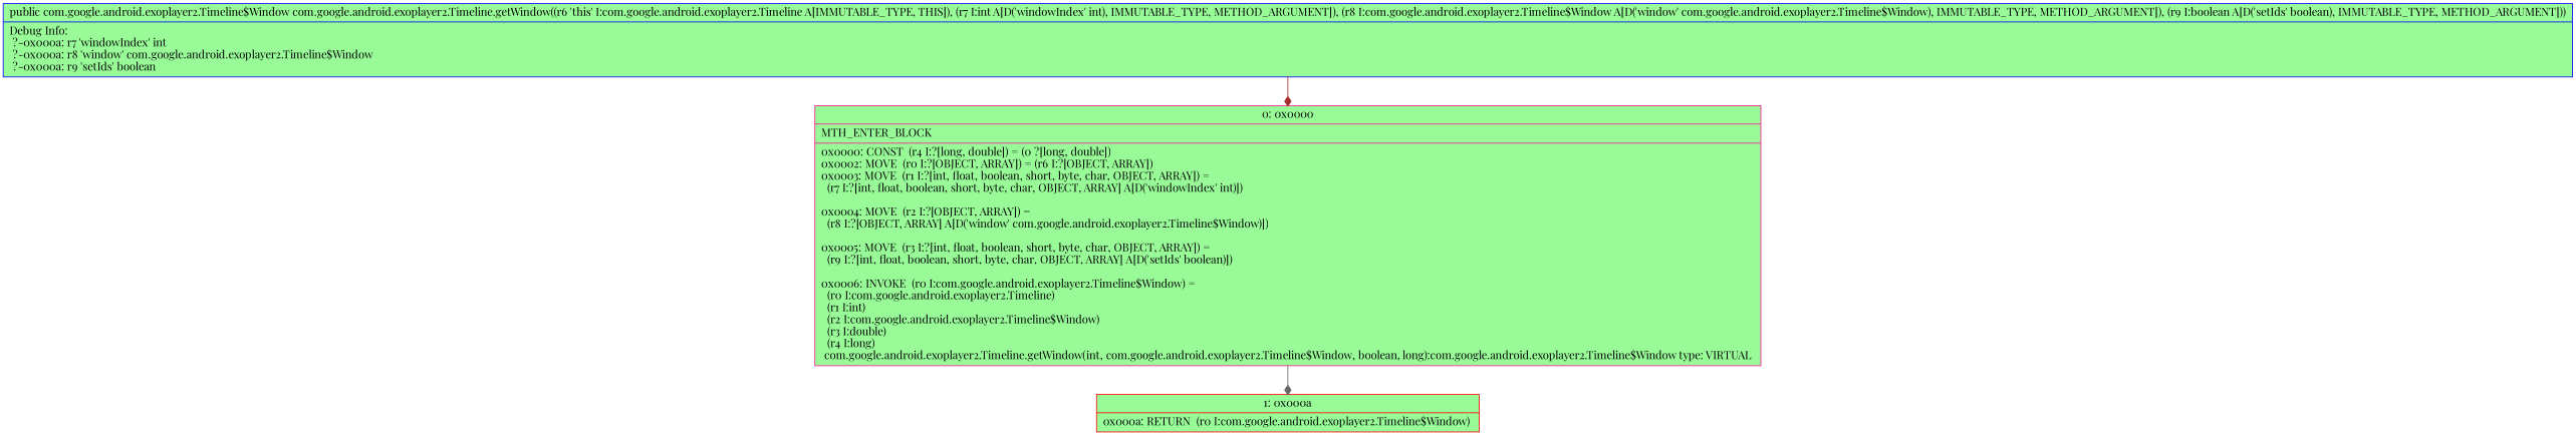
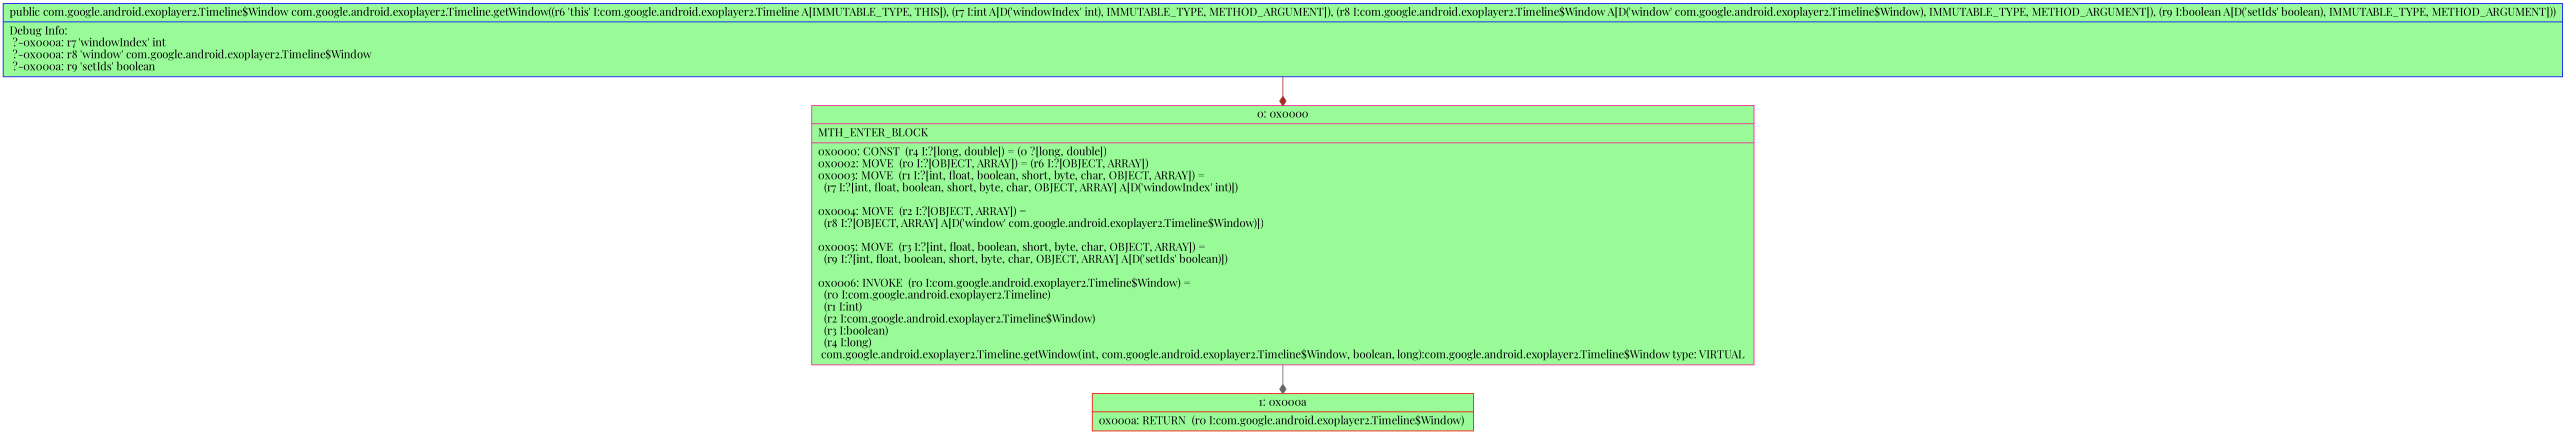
  digraph {
    fontname="Playfair Display"
    node [shape=record style=filled fillcolor=palegreen fontname="Playfair Display"]
    edge [arrowhead=diamond fontname="Playfair Display"]
-   n1 [label="{0\:\ 0x0000|MTH_ENTER_BLOCK\l|0x0000: CONST  (r4 I:?[long, double]) = (0 ?[long, double]) \l0x0002: MOVE  (r0 I:?[OBJECT, ARRAY]) = (r6 I:?[OBJECT, ARRAY]) \l0x0003: MOVE  (r1 I:?[int, float, boolean, short, byte, char, OBJECT, ARRAY]) = \l  (r7 I:?[int, float, boolean, short, byte, char, OBJECT, ARRAY] A[D('windowIndex' int)])\l \l0x0004: MOVE  (r2 I:?[OBJECT, ARRAY]) = \l  (r8 I:?[OBJECT, ARRAY] A[D('window' com.google.android.exoplayer2.Timeline$Window)])\l \l0x0005: MOVE  (r3 I:?[int, float, boolean, short, byte, char, OBJECT, ARRAY]) = \l  (r9 I:?[int, float, boolean, short, byte, char, OBJECT, ARRAY] A[D('setIds' boolean)])\l \l0x0006: INVOKE  (r0 I:com.google.android.exoplayer2.Timeline$Window) = \l  (r0 I:com.google.android.exoplayer2.Timeline)\l  (r1 I:int)\l  (r2 I:com.google.android.exoplayer2.Timeline$Window)\l  (r3 I:double)\l  (r4 I:long)\l com.google.android.exoplayer2.Timeline.getWindow(int, com.google.android.exoplayer2.Timeline$Window, boolean, long):com.google.android.exoplayer2.Timeline$Window type: VIRTUAL \l}" color=deeppink]
+   n1 [label="{0\:\ 0x0000|MTH_ENTER_BLOCK\l|0x0000: CONST  (r4 I:?[long, double]) = (0 ?[long, double]) \l0x0002: MOVE  (r0 I:?[OBJECT, ARRAY]) = (r6 I:?[OBJECT, ARRAY]) \l0x0003: MOVE  (r1 I:?[int, float, boolean, short, byte, char, OBJECT, ARRAY]) = \l  (r7 I:?[int, float, boolean, short, byte, char, OBJECT, ARRAY] A[D('windowIndex' int)])\l \l0x0004: MOVE  (r2 I:?[OBJECT, ARRAY]) = \l  (r8 I:?[OBJECT, ARRAY] A[D('window' com.google.android.exoplayer2.Timeline$Window)])\l \l0x0005: MOVE  (r3 I:?[int, float, boolean, short, byte, char, OBJECT, ARRAY]) = \l  (r9 I:?[int, float, boolean, short, byte, char, OBJECT, ARRAY] A[D('setIds' boolean)])\l \l0x0006: INVOKE  (r0 I:com.google.android.exoplayer2.Timeline$Window) = \l  (r0 I:com.google.android.exoplayer2.Timeline)\l  (r1 I:int)\l  (r2 I:com.google.android.exoplayer2.Timeline$Window)\l  (r3 I:boolean)\l  (r4 I:long)\l com.google.android.exoplayer2.Timeline.getWindow(int, com.google.android.exoplayer2.Timeline$Window, boolean, long):com.google.android.exoplayer2.Timeline$Window type: VIRTUAL \l}" color=deeppink]
    n2 [label="{1\:\ 0x000a|0x000a: RETURN  (r0 I:com.google.android.exoplayer2.Timeline$Window) \l}" color=red]
    n3 [label="{public com.google.android.exoplayer2.Timeline$Window com.google.android.exoplayer2.Timeline.getWindow((r6 'this' I:com.google.android.exoplayer2.Timeline A[IMMUTABLE_TYPE, THIS]), (r7 I:int A[D('windowIndex' int), IMMUTABLE_TYPE, METHOD_ARGUMENT]), (r8 I:com.google.android.exoplayer2.Timeline$Window A[D('window' com.google.android.exoplayer2.Timeline$Window), IMMUTABLE_TYPE, METHOD_ARGUMENT]), (r9 I:boolean A[D('setIds' boolean), IMMUTABLE_TYPE, METHOD_ARGUMENT]))  | Debug Info:\l  ?\-0x000a: r7 'windowIndex' int\l  ?\-0x000a: r8 'window' com.google.android.exoplayer2.Timeline$Window\l  ?\-0x000a: r9 'setIds' boolean\l}" color=blue]
    n1 -> n2 [color=gray40]
    n3 -> n1 [color=brown]
  }
